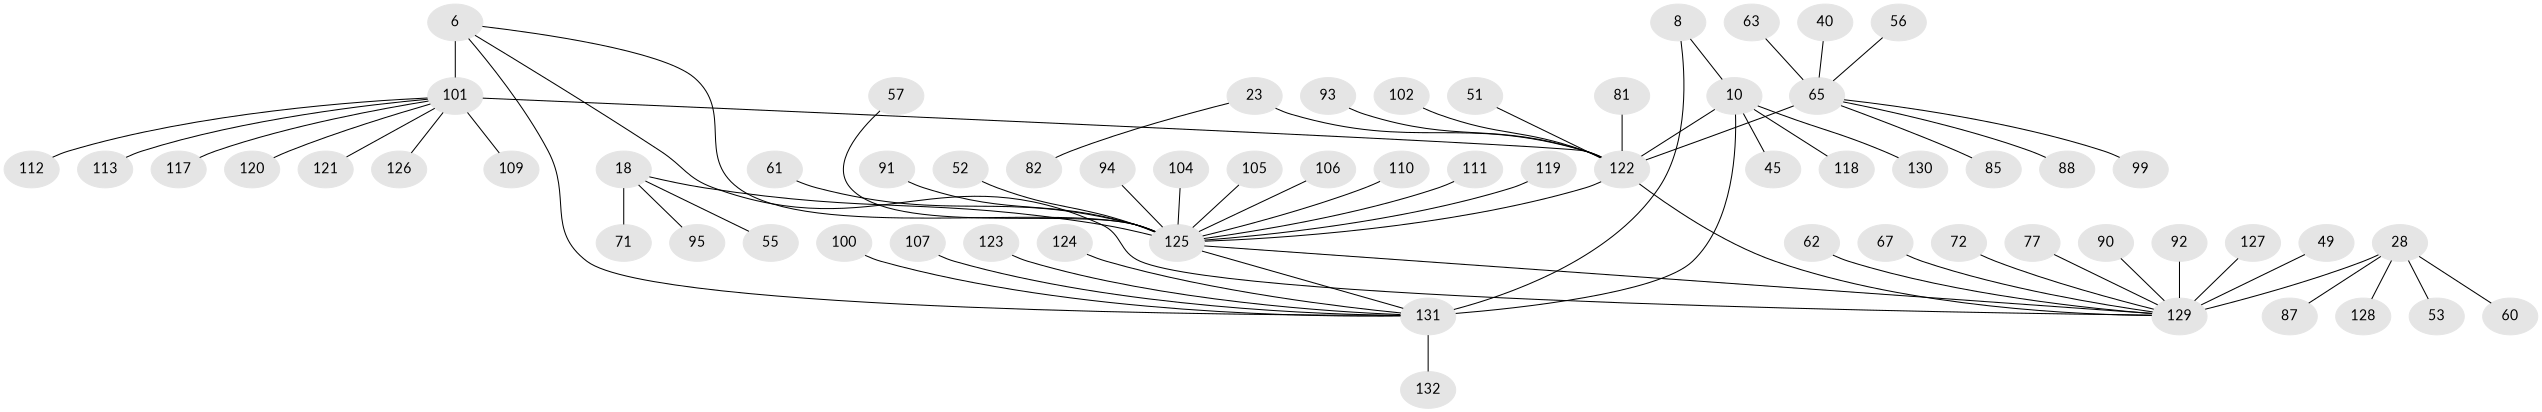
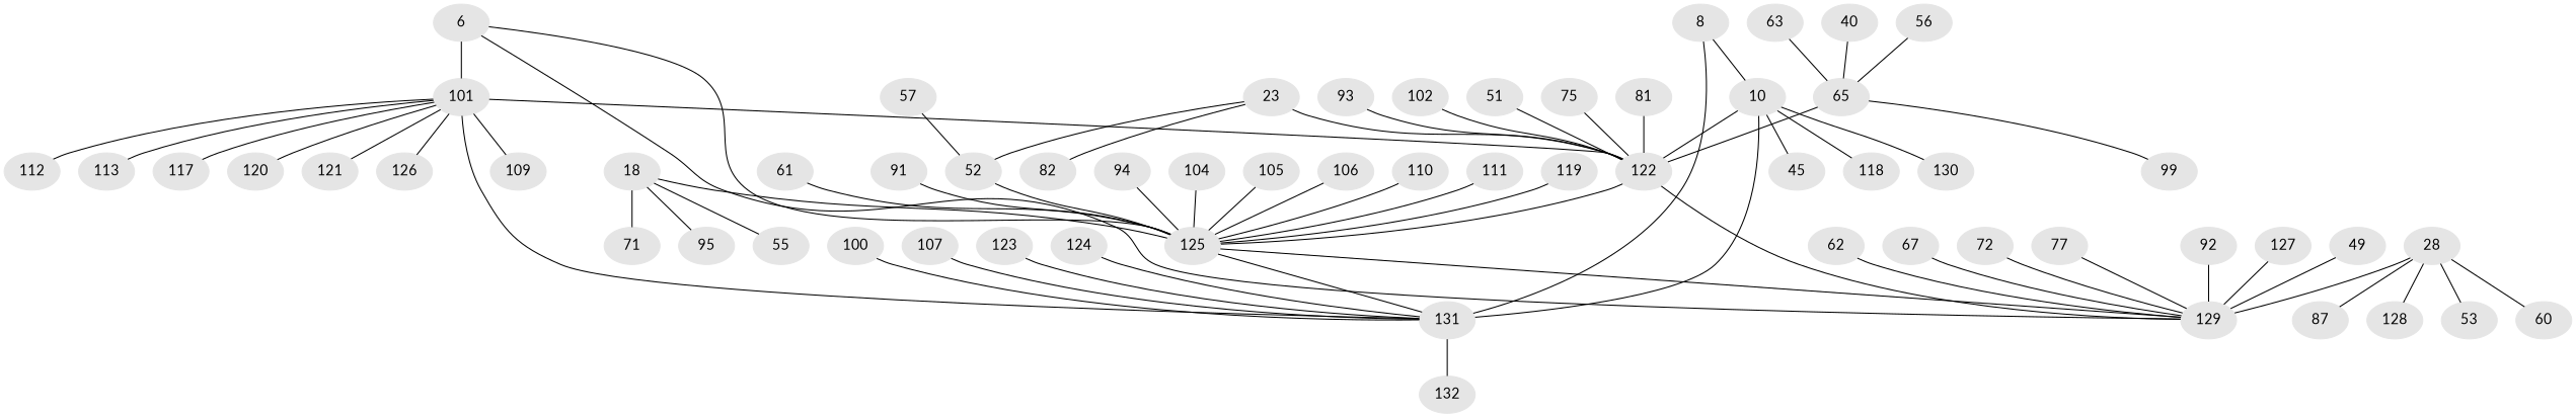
  graph {
    fontname=Lato
    node [color=gray90 fontname=Lato style=filled]
    edge [fontname=Lato]
    6 [super="+4"]
    101 [super="+98"]
    125 [super="+86+114+43+50"]
    129 [super="+30+33+37+41"]
    131 [super="+59+12+44+68+74+79"]
    122 [super="+115+116+24+108"]
    109
    112
    113 [super="+58"]
    117
    120
    121
    126 [super="+89"]
    8 [super="+7"]
    10 [super="+9"]
    45
    118
    130
    132
    18 [super="+14"]
    55
    71
    95
    23 [super="+20"]
    52
    82
    65 [super="+22"]
-   85
-   88
    99
    28 [super="+25"]
    53
    60
    87 [super="+73"]
    128
    40
    49
    51
    56
    57
    61
    62 [super="+32"]
    63
    67
    72
+   75 [super="+39"]
    77
    81
-   90 [super="+64"]
    91
    92
    93
    94 [super="+35"]
    100
    102 [super="+96"]
    104
    105
    106 [super="+31+76"]
    107 [super="+69"]
    110
    111 [super="+38"]
    119
    123 [super="+103"]
    124 [super="+78"]
    127
    6 -- 101 [weight=8]
    6 -- 125 [weight=2]
    6 -- 129
-   6 -- 131
+   101 -- 131
    101 -- 122
    101 -- 109
    101 -- 112
    101 -- 113
    101 -- 117
    101 -- 120
    101 -- 121
    101 -- 126
    125 -- 129 [weight=2]
    125 -- 131 [weight=2]
    131 -- 132
    122 -- 125 [weight=2]
    122 -- 129 [weight=2]
    8 -- 131 [weight=4]
    8 -- 10 [weight=4]
    10 -- 131 [weight=4]
    10 -- 122 [weight=3]
    10 -- 45
    10 -- 118
    10 -- 130
    18 -- 125 [weight=8]
    18 -- 55
    18 -- 71
    18 -- 95
    23 -- 122 [weight=4]
+   23 -- 52
    23 -- 82
    52 -- 125
    65 -- 122 [weight=4]
-   65 -- 85
-   65 -- 88
    65 -- 99
    28 -- 129 [weight=8]
    28 -- 53
    28 -- 60
    28 -- 87
    28 -- 128
    40 -- 65
    49 -- 129
    51 -- 122
    56 -- 65
-   57 -- 125
+   57 -- 52
    61 -- 125
    62 -- 129
    63 -- 65
    67 -- 129
    72 -- 129
+   75 -- 122
    77 -- 129
    81 -- 122
-   90 -- 129
    91 -- 125
    92 -- 129
    93 -- 122
    94 -- 125
    100 -- 131
    102 -- 122
    104 -- 125
    105 -- 125
    106 -- 125
    107 -- 131
    110 -- 125
    111 -- 125
    119 -- 125
    123 -- 131
    124 -- 131
    127 -- 129
  }
